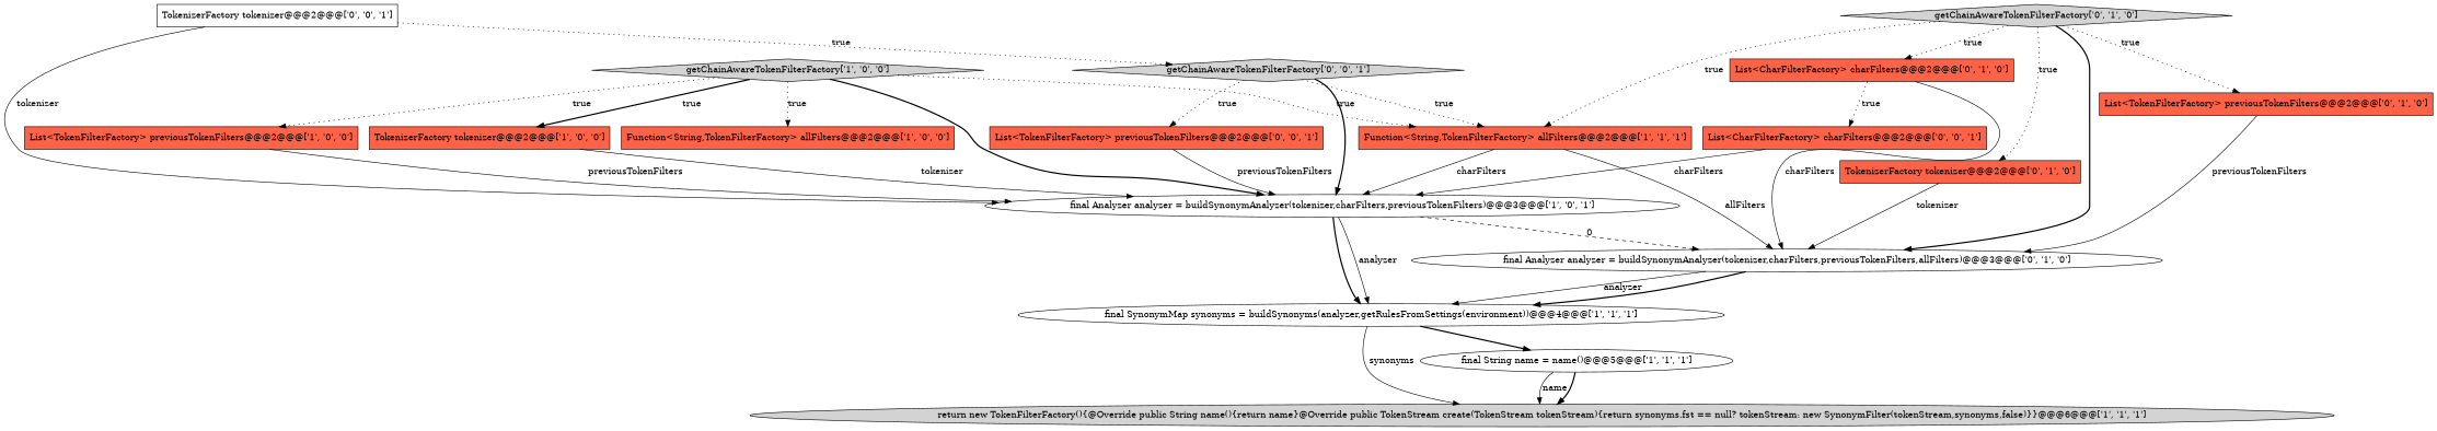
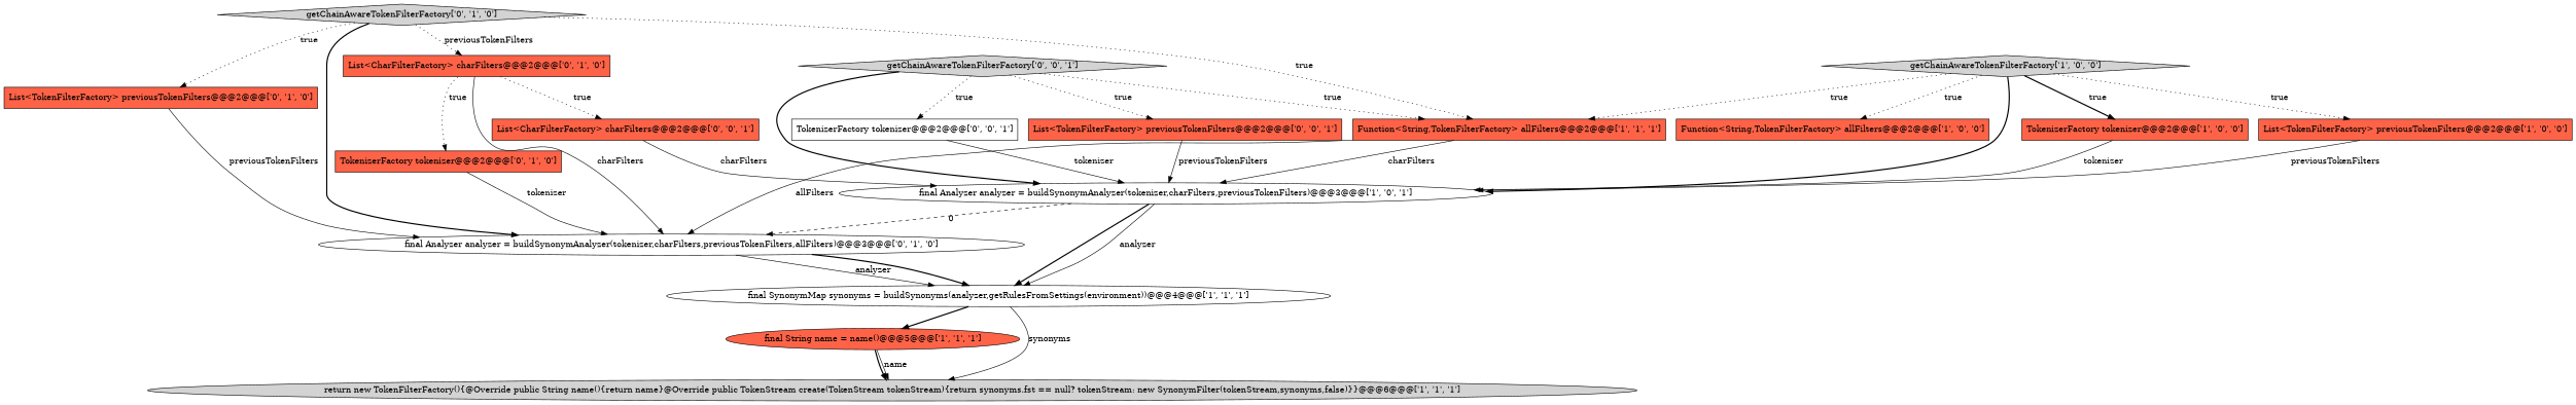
  digraph {
    node [fillcolor=tomato shape=box style=filled]
    edge [style=solid]
    n1 [fillcolor=white label="final Analyzer analyzer = buildSynonymAnalyzer(tokenizer,charFilters,previousTokenFilters,allFilters)@@@3@@@['0', '1', '0']" shape=ellipse]
    n2 [fillcolor=white label="final SynonymMap synonyms = buildSynonyms(analyzer,getRulesFromSettings(environment))@@@4@@@['1', '1', '1']" shape=ellipse]
-   n3 [fillcolor=white label="final String name = name()@@@5@@@['1', '1', '1']" shape=ellipse]
+   n3 [label="final String name = name()@@@5@@@['1', '1', '1']" shape=ellipse]
    n4 [fillcolor=lightgray label="return new TokenFilterFactory(){@Override public String name(){return name}@Override public TokenStream create(TokenStream tokenStream){return synonyms.fst == null? tokenStream: new SynonymFilter(tokenStream,synonyms,false)}}@@@6@@@['1', '1', '1']" shape=ellipse]
    n5 [label="Function<String,TokenFilterFactory> allFilters@@@2@@@['1', '1', '1']"]
    n6 [fillcolor=white label="final Analyzer analyzer = buildSynonymAnalyzer(tokenizer,charFilters,previousTokenFilters)@@@3@@@['1', '0', '1']" shape=ellipse]
    n7 [fillcolor=lightgray label="getChainAwareTokenFilterFactory['0', '1', '0']" shape=diamond]
    n8 [label="List<CharFilterFactory> charFilters@@@2@@@['0', '1', '0']"]
    n9 [label="List<TokenFilterFactory> previousTokenFilters@@@2@@@['0', '1', '0']"]
    n10 [label="TokenizerFactory tokenizer@@@2@@@['0', '1', '0']"]
    n11 [label="List<CharFilterFactory> charFilters@@@2@@@['0', '0', '1']"]
    n12 [fillcolor=white label="TokenizerFactory tokenizer@@@2@@@['0', '0', '1']"]
    n13 [label="TokenizerFactory tokenizer@@@2@@@['1', '0', '0']"]
    n14 [fillcolor=lightgray label="getChainAwareTokenFilterFactory['1', '0', '0']" shape=diamond]
    n15 [label="Function<String,TokenFilterFactory> allFilters@@@2@@@['1', '0', '0']"]
    n16 [label="List<TokenFilterFactory> previousTokenFilters@@@2@@@['1', '0', '0']"]
    n17 [label="List<TokenFilterFactory> previousTokenFilters@@@2@@@['0', '0', '1']"]
    n18 [fillcolor=lightgray label="getChainAwareTokenFilterFactory['0', '0', '1']" shape=diamond]
    n1 -> n2 [label=analyzer]
    n1 -> n2 [style=bold]
    n2 -> n3 [style=bold]
    n2 -> n4 [label=synonyms]
    n3 -> n4 [label=name]
    n3 -> n4 [style=bold]
    n5 -> n1 [label=allFilters]
    n5 -> n6 [label=charFilters]
    n6 -> n1 [label=0 style=dashed]
    n6 -> n2 [style=bold]
    n6 -> n2 [label=analyzer]
    n7 -> n1 [style=bold]
    n7 -> n5 [label=true style=dotted]
-   n7 -> n8 [label=true style=dotted]
+   n7 -> n8 [label=previousTokenFilters style=dotted]
    n7 -> n9 [label=true style=dotted]
-   n7 -> n10 [label=true style=dotted]
+   n8 -> n10 [label=true style=dotted]
    n8 -> n1 [label=charFilters]
    n8 -> n11 [label=true style=dotted]
    n9 -> n1 [label=previousTokenFilters]
    n10 -> n1 [label=tokenizer]
    n11 -> n6 [label=charFilters]
    n12 -> n6 [label=tokenizer]
    n13 -> n6 [label=tokenizer]
    n14 -> n5 [label=true style=dotted]
    n14 -> n6 [style=bold]
    n14 -> n13 [label=true style=bold]
    n14 -> n15 [label=true style=dotted]
    n14 -> n16 [label=true style=dotted]
    n16 -> n6 [label=previousTokenFilters]
    n17 -> n6 [label=previousTokenFilters]
    n18 -> n5 [label=true style=dotted]
    n18 -> n6 [style=bold]
-   n12 -> n18 [label=true style=dotted]
+   n18 -> n12 [label=true style=dotted]
    n18 -> n17 [label=true style=dotted]
  }
